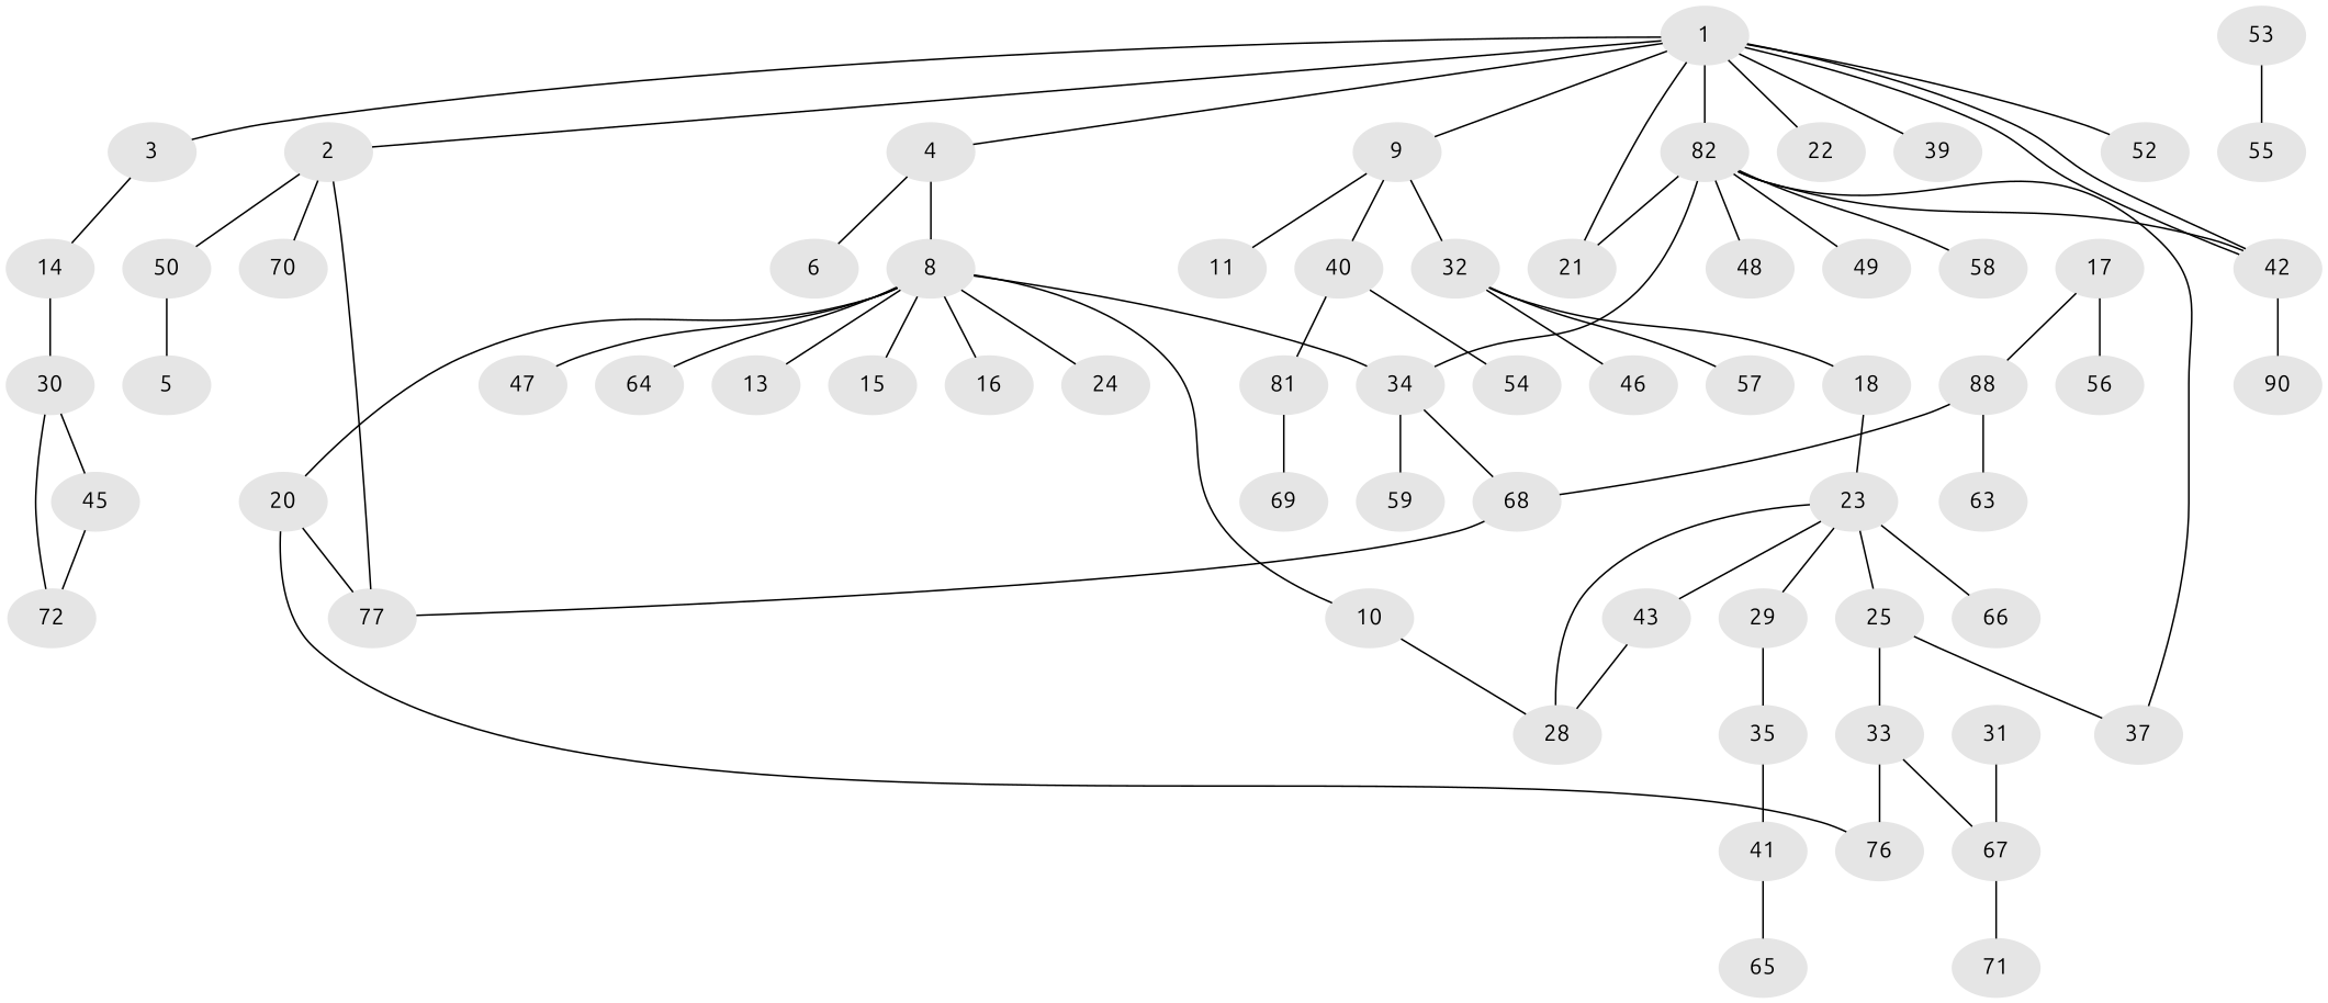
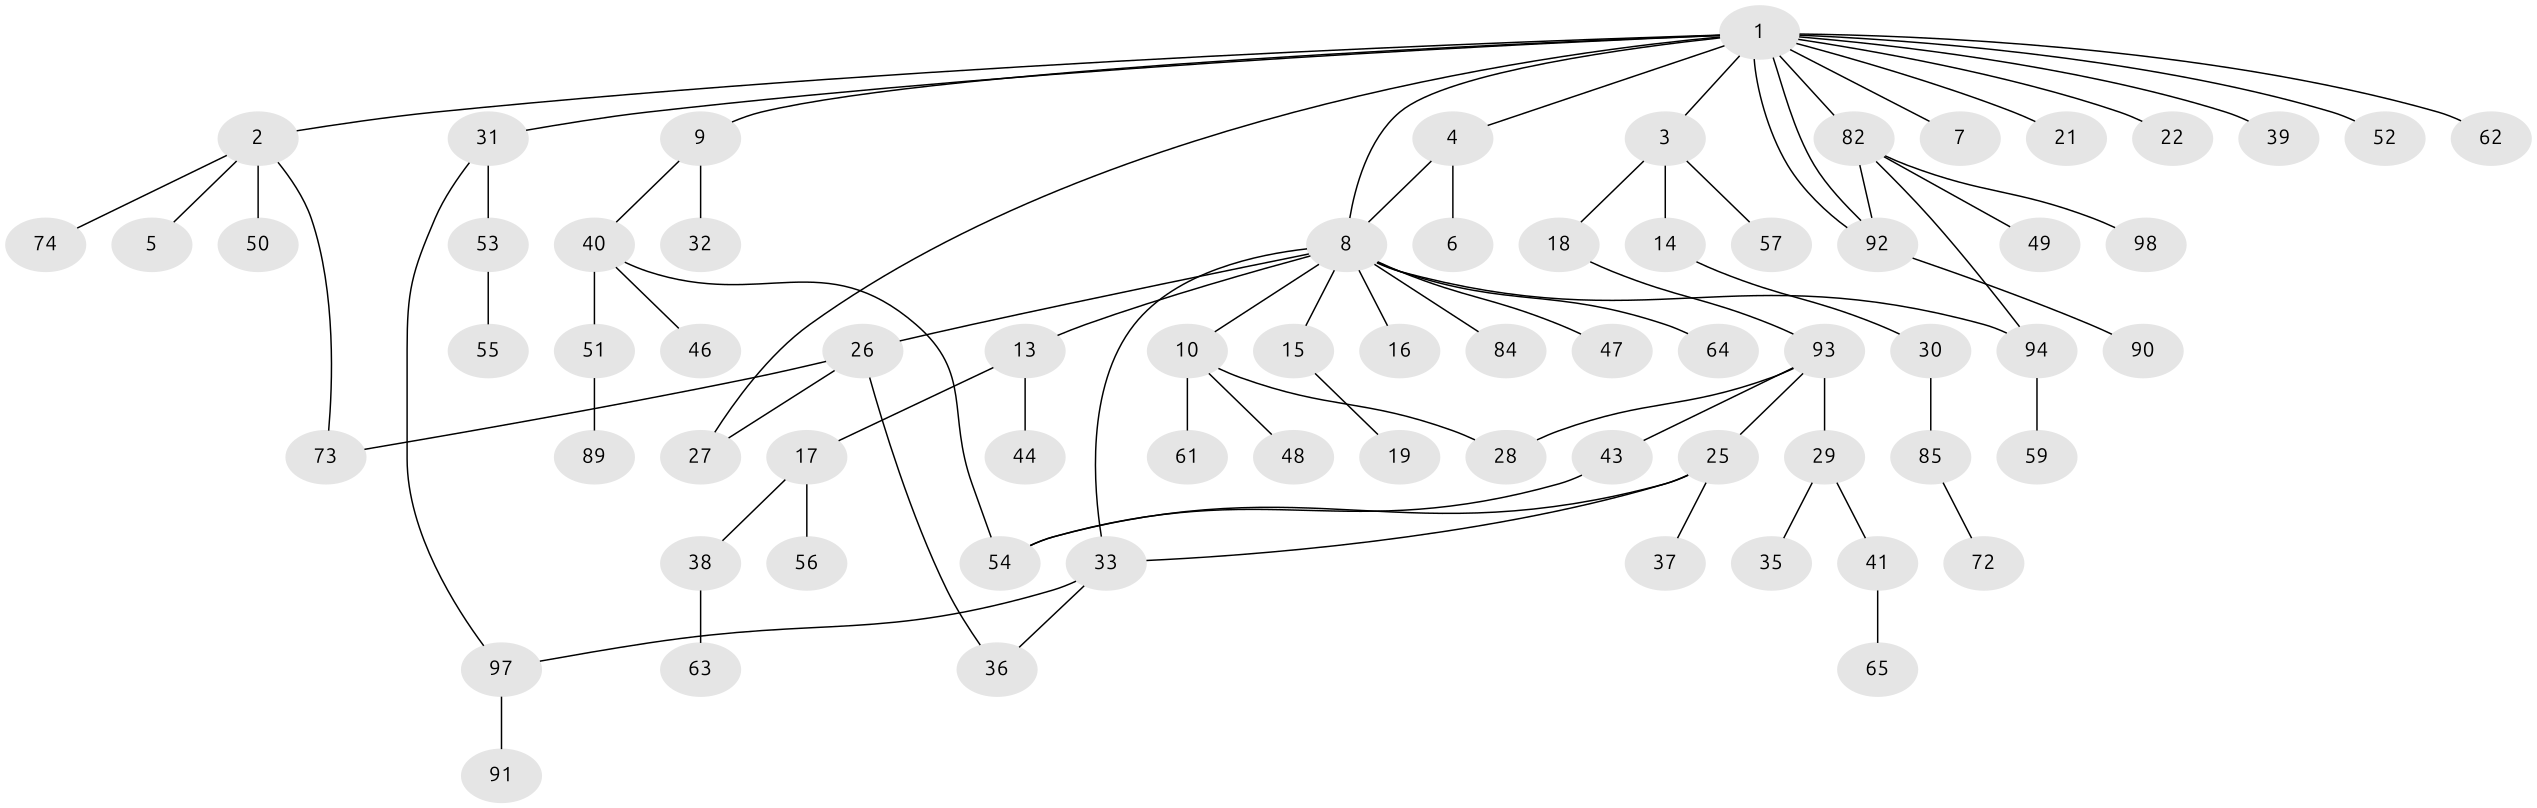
  graph {
    fontname=Ubuntu
    node [color=gray90 fontname=Ubuntu style=filled]
    edge [fontname=Ubuntu]
    1
    2
    3
    4
+   7
    8
    9
    n8 [label=82]
    21
    22
+   27
    31
    39
-   42
+   42 [label=92]
    52
+   62
    5
    50
-   70
-   73 [label=77]
+   70 [label=74]
+   73
    14
    18
    57
    6
    10
    13
    15
    16
-   24
-   26 [label=20]
+   24 [label=84]
+   26
    33
-   34
+   34 [label=94]
    47
    64
-   11
    32
    40
    37
    48
    49
-   58
+   58 [label=98]
    53
-   67
+   67 [label=97]
    n44 [label=90]
    30
-   23
+   23 [label=93]
    28
+   61
    17
-   36 [label=76]
+   44
+   19
+   36
    59
-   68
    54
    46
-   51 [label=81]
-   38 [label=88]
+   51
+   38
    56
-   45
+   45 [label=85]
    72
    63
    25
    29
    43
-   66
    35
    41
    65
    55
-   71
-   69
+   71 [label=91]
+   69 [label=89]
    1 -- 2
    1 -- 3
    1 -- 4
+   1 -- 7
+   1 -- 8
    1 -- 9
    1 -- n8
    1 -- 21
    1 -- 22
+   1 -- 27
+   1 -- 31
    1 -- 39
    1 -- 42
    1 -- 42
    1 -- 52
-   50 -- 5
+   1 -- 62
+   2 -- 5
    2 -- 50
    2 -- 70
    2 -- 73
    3 -- 14
-   32 -- 18
-   32 -- 57
+   3 -- 18
+   3 -- 57
    4 -- 8
    4 -- 6
    8 -- 10
    8 -- 13
    8 -- 15
    8 -- 16
    8 -- 24
    8 -- 26
+   8 -- 33
    8 -- 34
    8 -- 47
    8 -- 64
-   9 -- 11
    9 -- 32
    9 -- 40
-   n8 -- 21
    n8 -- 42
    n8 -- 34
-   n8 -- 37
-   n8 -- 48
+   10 -- 48
    n8 -- 49
    n8 -- 58
+   31 -- 53
    31 -- 67
    42 -- n44
    14 -- 30
    18 -- 23
    10 -- 28
+   10 -- 61
+   13 -- 17
+   13 -- 44
+   15 -- 19
+   26 -- 27
    26 -- 73
    26 -- 36
    33 -- 67
    33 -- 36
    34 -- 59
-   34 -- 68
    40 -- 54
-   32 -- 46
+   40 -- 46
    40 -- 51
    53 -- 55
    67 -- 71
    30 -- 45
-   30 -- 72
    23 -- 28
    23 -- 25
    23 -- 29
    23 -- 43
-   23 -- 66
    17 -- 38
    17 -- 56
-   68 -- 73
    51 -- 69
-   38 -- 68
    38 -- 63
    45 -- 72
    25 -- 33
    25 -- 37
+   25 -- 54
    29 -- 35
-   35 -- 41
-   43 -- 28
+   29 -- 41
+   43 -- 54
    41 -- 65
  }
